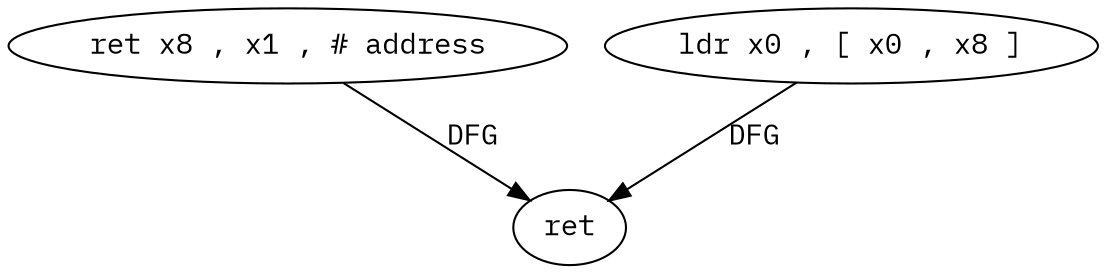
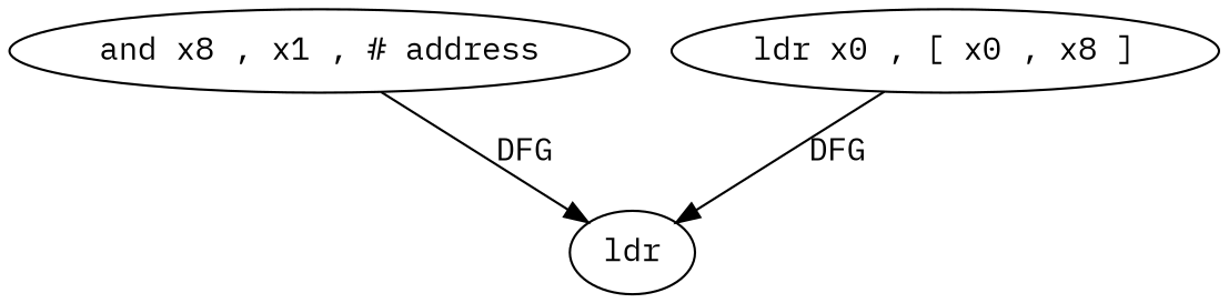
  digraph {
    fontname="IBM Plex Mono"
    node [fontname="IBM Plex Mono"]
    edge [fontname="IBM Plex Mono"]
-   n1 [label="ret x8 , x1 , # address"]
-   n2 [label=ret]
+   n1 [label="and x8 , x1 , # address"]
+   n2 [label=ldr]
    n3 [label="ldr x0 , [ x0 , x8 ]"]
    n1 -> n2 [label=DFG]
    n3 -> n2 [label=DFG]
  }
